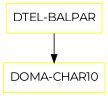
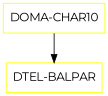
  digraph {
    fontname=Montserrat
    node [color=yellow shape=box fontname=Montserrat]
    "DTEL-BALPAR"
    "DOMA-CHAR10"
-   "DTEL-BALPAR" -> "DOMA-CHAR10" [fontname=Montserrat]
+   "DOMA-CHAR10" -> "DTEL-BALPAR" [fontname=Montserrat]
  }
